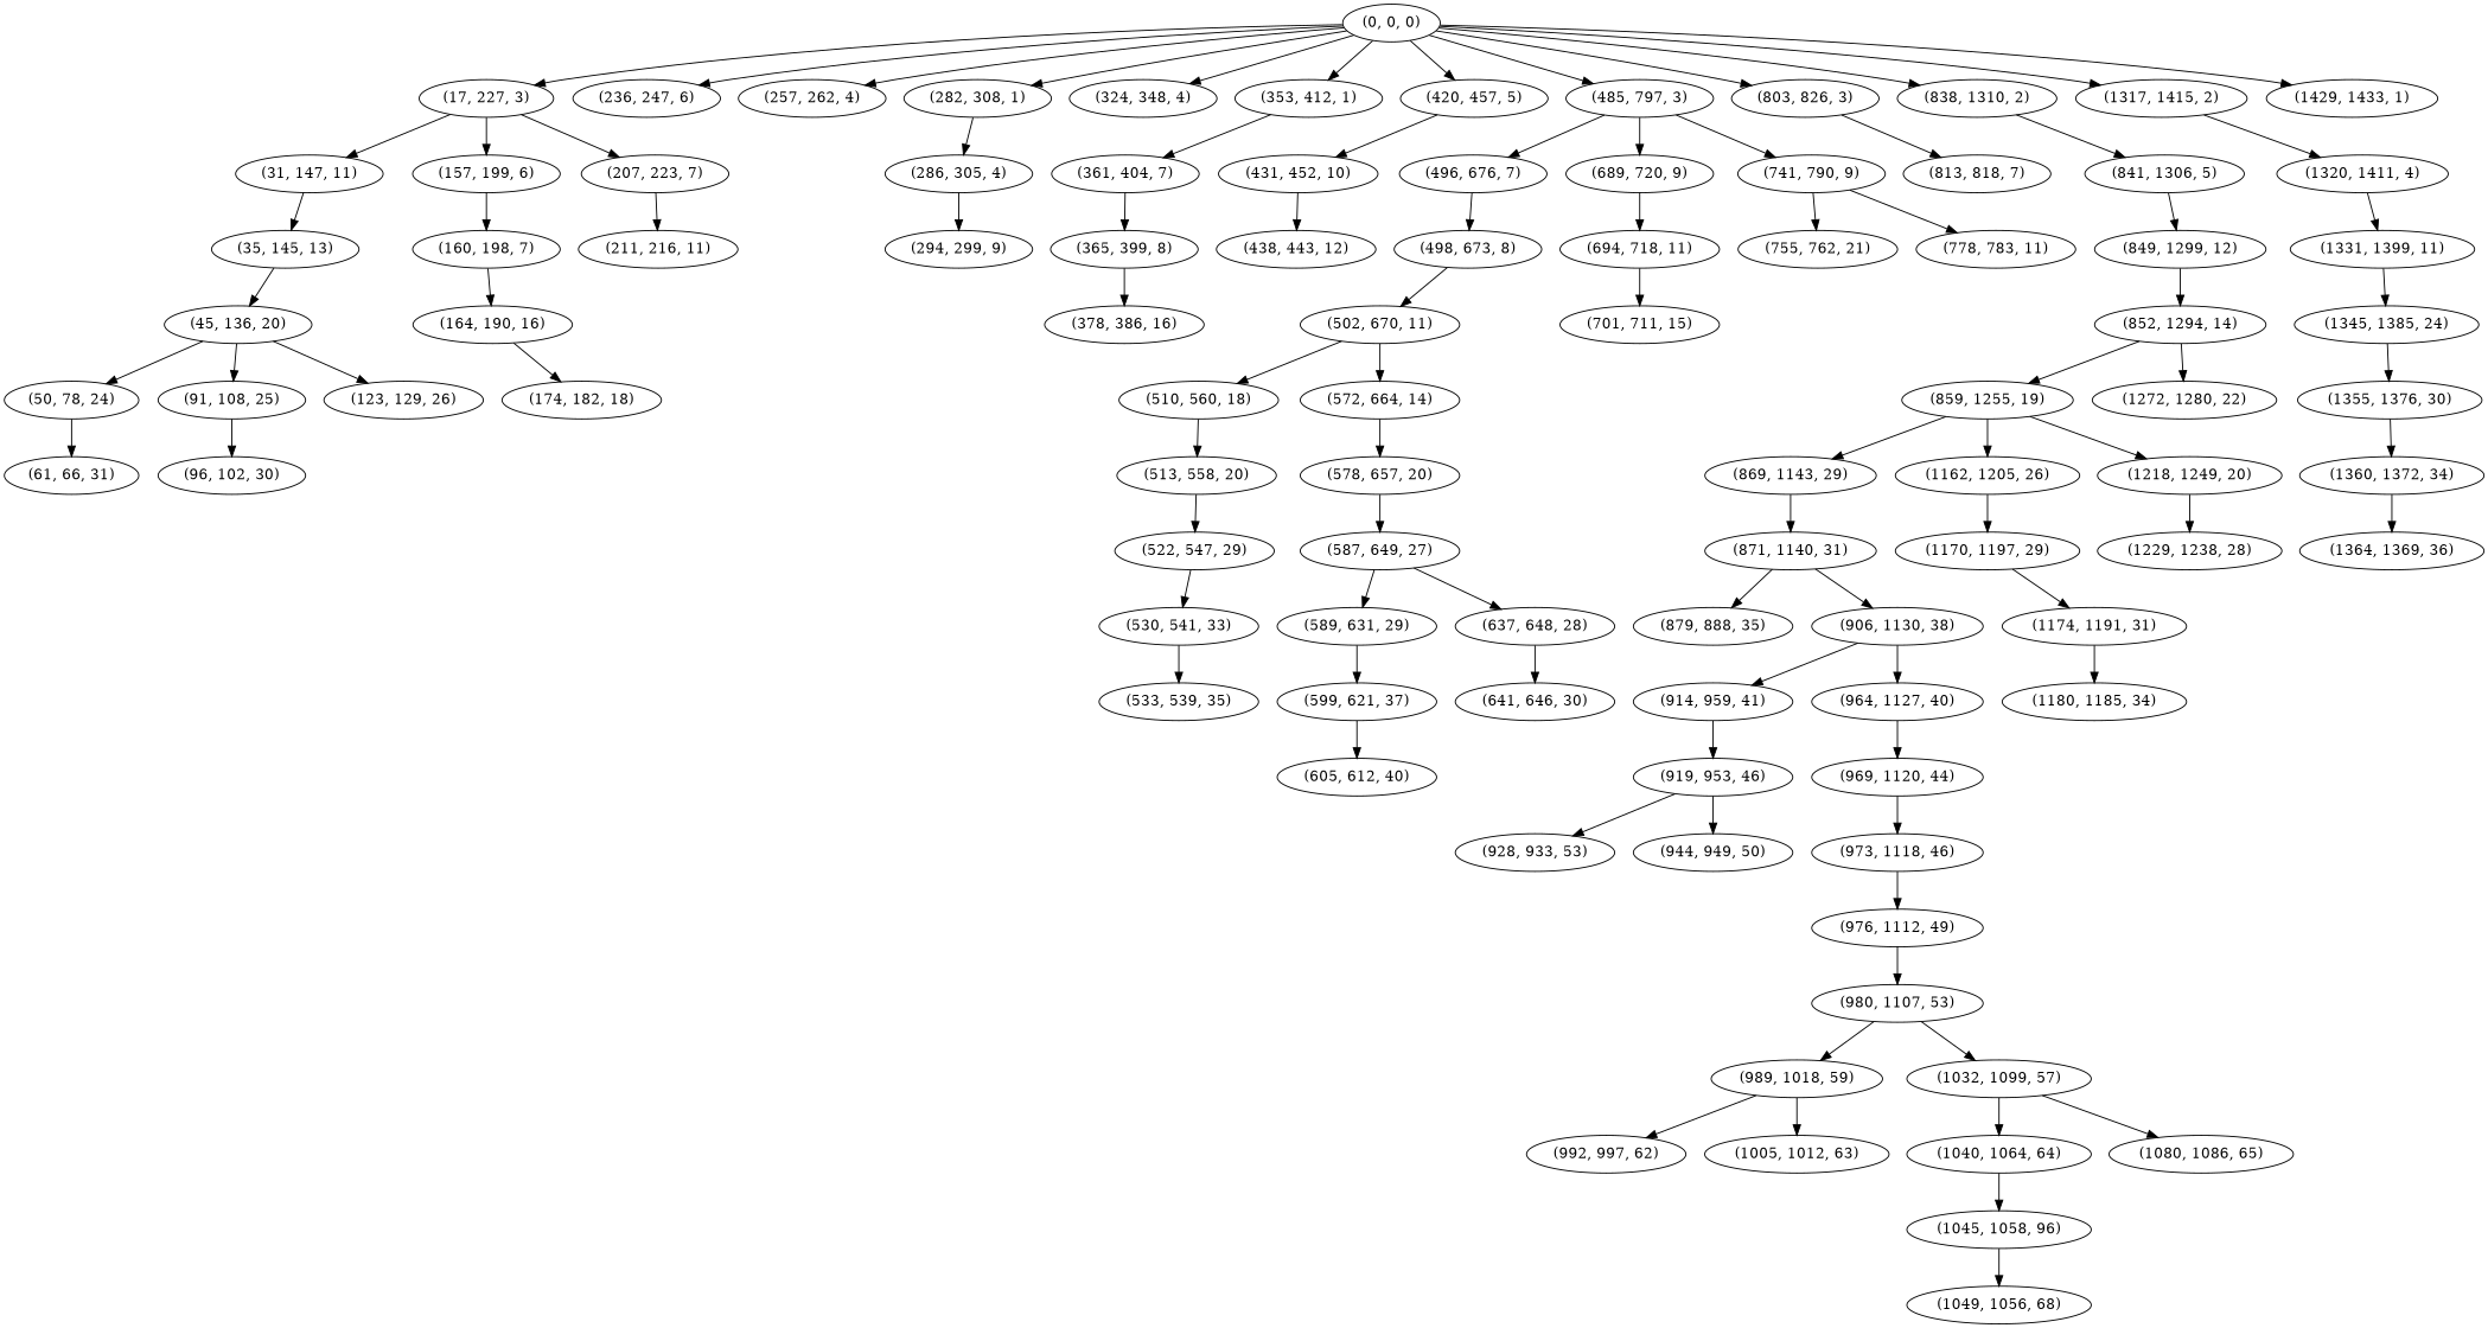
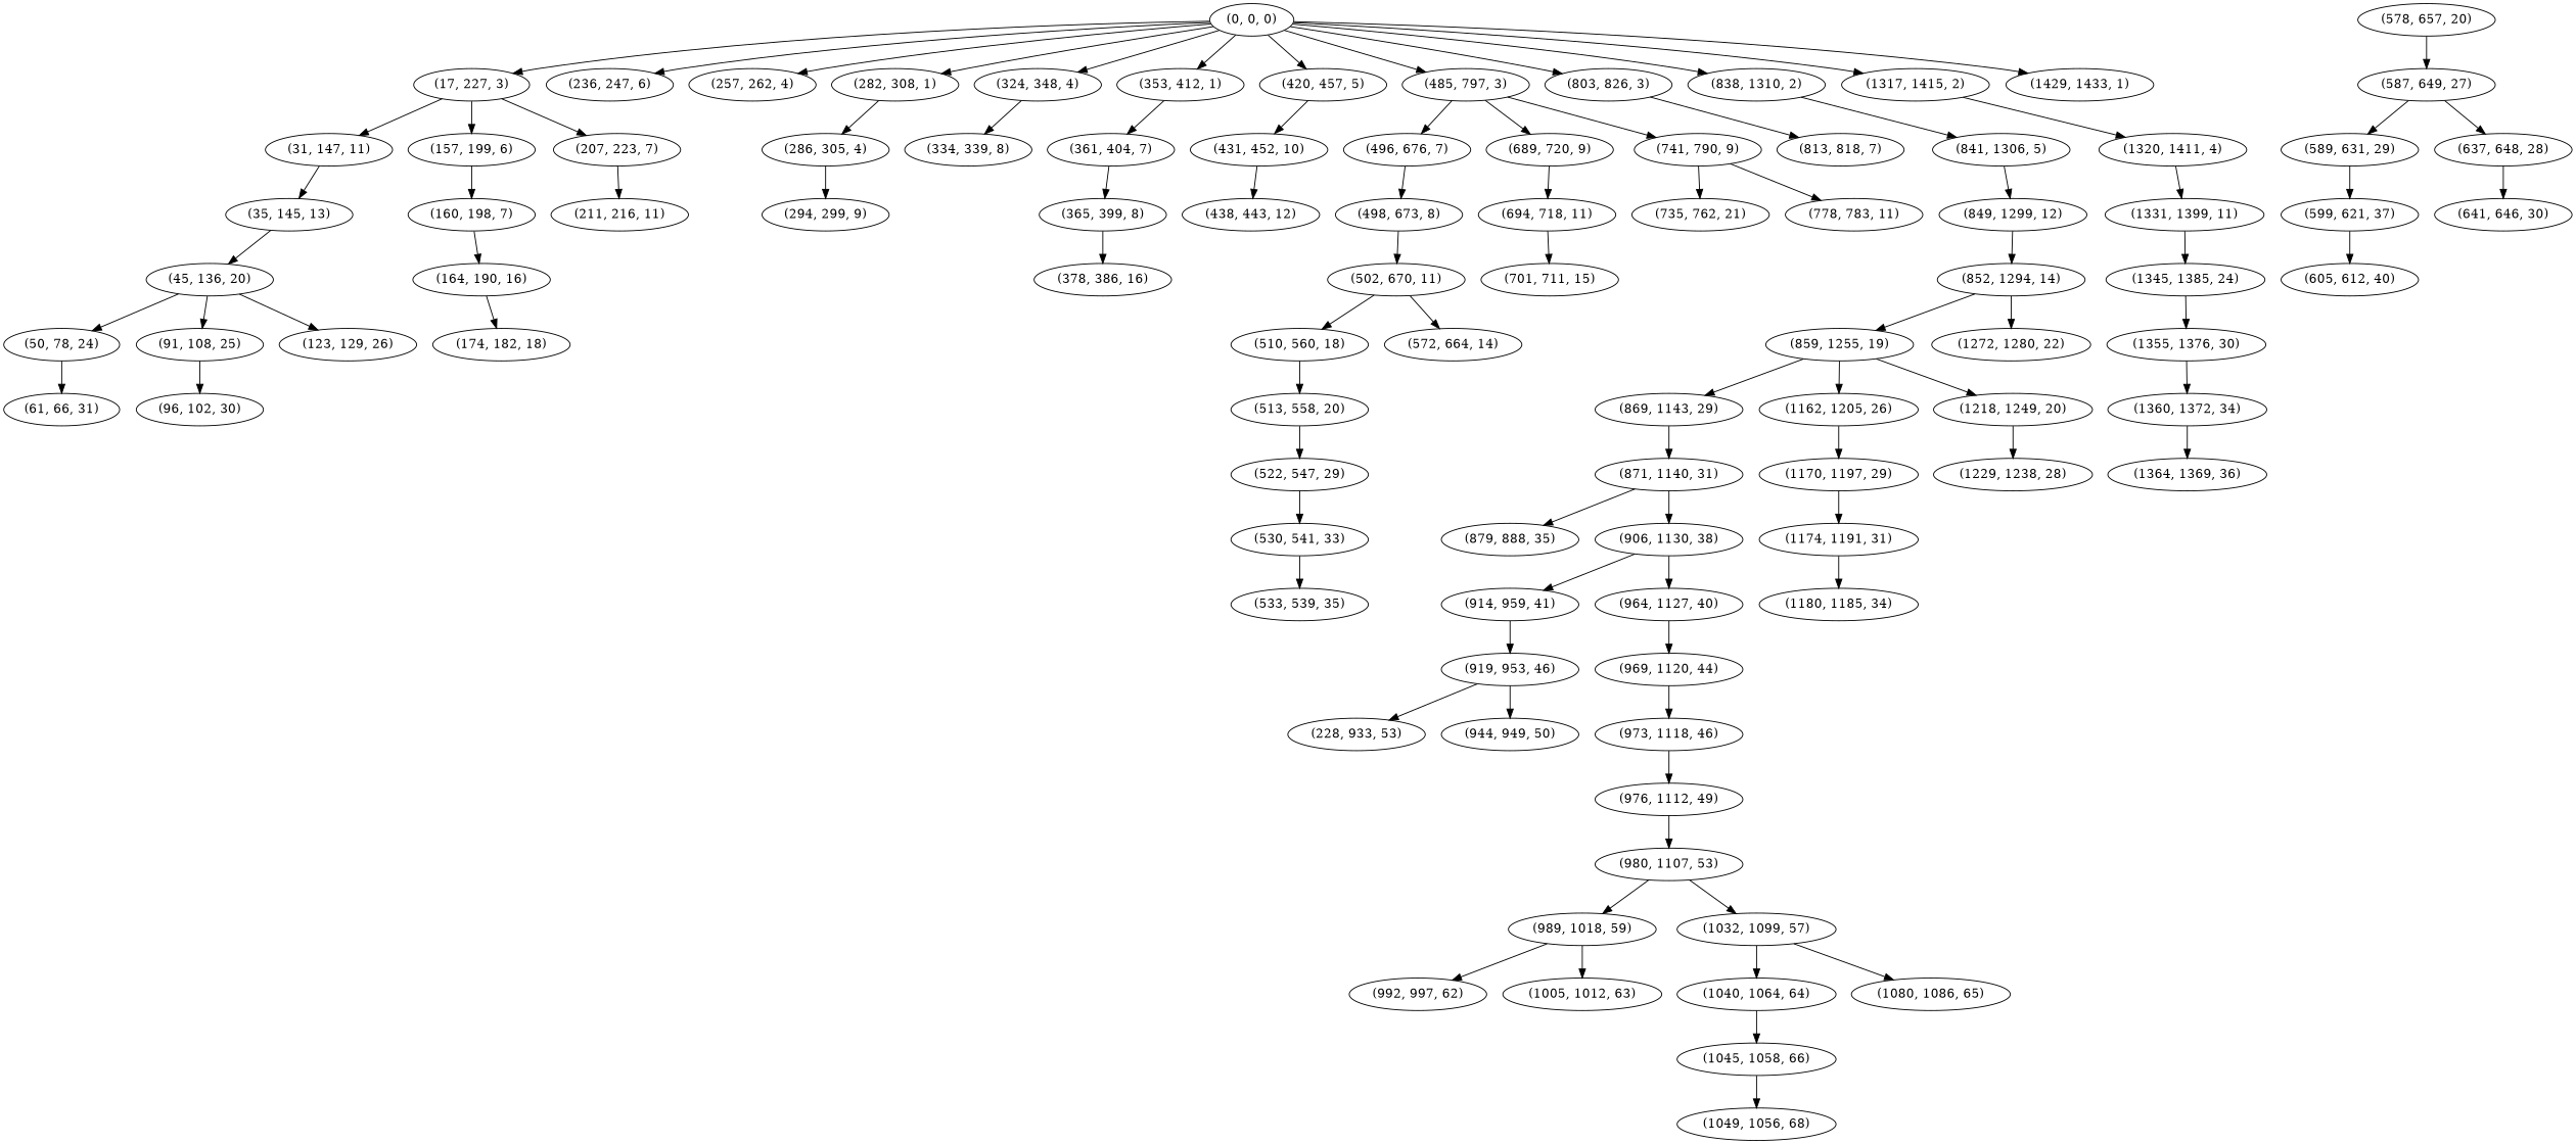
  digraph {
    fontname="DejaVu Serif"
    node [fontname="DejaVu Serif"]
    edge [fontname="DejaVu Serif"]
    "(0, 0, 0)"
    "(17, 227, 3)"
    "(236, 247, 6)"
    "(257, 262, 4)"
    "(282, 308, 1)"
    "(324, 348, 4)"
    "(353, 412, 1)"
    "(420, 457, 5)"
    "(485, 797, 3)"
    "(803, 826, 3)"
    "(838, 1310, 2)"
    "(1317, 1415, 2)"
    "(1429, 1433, 1)"
    "(31, 147, 11)"
    "(157, 199, 6)"
    "(207, 223, 7)"
    "(286, 305, 4)"
+   "(334, 339, 8)"
    "(361, 404, 7)"
    "(431, 452, 10)"
    "(496, 676, 7)"
    "(689, 720, 9)"
    "(741, 790, 9)"
    "(813, 818, 7)"
    "(841, 1306, 5)"
    "(1320, 1411, 4)"
    "(35, 145, 13)"
    "(160, 198, 7)"
    "(211, 216, 11)"
    "(45, 136, 20)"
    "(50, 78, 24)"
    "(91, 108, 25)"
    "(123, 129, 26)"
    "(61, 66, 31)"
    "(96, 102, 30)"
    n36 [label="(164, 190, 16)"]
    "(174, 182, 18)"
    "(294, 299, 9)"
    "(365, 399, 8)"
    "(378, 386, 16)"
    "(438, 443, 12)"
    "(498, 673, 8)"
    "(694, 718, 11)"
-   "(755, 762, 21)"
+   "(755, 762, 21)" [label="(735, 762, 21)"]
    "(778, 783, 11)"
    "(502, 670, 11)"
    "(510, 560, 18)"
    "(572, 664, 14)"
    "(513, 558, 20)"
    "(578, 657, 20)"
    "(522, 547, 29)"
    "(530, 541, 33)"
    "(533, 539, 35)"
    "(587, 649, 27)"
    "(589, 631, 29)"
    "(637, 648, 28)"
    "(599, 621, 37)"
    "(641, 646, 30)"
    "(605, 612, 40)"
    "(701, 711, 15)"
    "(849, 1299, 12)"
    "(852, 1294, 14)"
    "(859, 1255, 19)"
    "(1272, 1280, 22)"
    "(869, 1143, 29)"
    "(1162, 1205, 26)"
    "(1218, 1249, 20)"
    "(871, 1140, 31)"
    "(1170, 1197, 29)"
    "(1229, 1238, 28)"
    "(879, 888, 35)"
    "(906, 1130, 38)"
    "(914, 959, 41)"
    n74 [label="(964, 1127, 40)"]
    "(919, 953, 46)"
    "(969, 1120, 44)"
-   "(928, 933, 53)"
+   "(928, 933, 53)" [label="(228, 933, 53)"]
    "(944, 949, 50)"
    "(973, 1118, 46)"
    "(976, 1112, 49)"
    "(980, 1107, 53)"
    "(989, 1018, 59)"
    "(1032, 1099, 57)"
    "(992, 997, 62)"
    "(1005, 1012, 63)"
    "(1040, 1064, 64)"
    "(1080, 1086, 65)"
-   "(1045, 1058, 66)" [label="(1045, 1058, 96)"]
+   "(1045, 1058, 66)"
    "(1049, 1056, 68)"
    "(1174, 1191, 31)"
    "(1180, 1185, 34)"
    n92 [label="(1331, 1399, 11)"]
    "(1345, 1385, 24)"
    "(1355, 1376, 30)"
    "(1360, 1372, 34)"
    "(1364, 1369, 36)"
    "(0, 0, 0)" -> "(17, 227, 3)"
    "(0, 0, 0)" -> "(236, 247, 6)"
    "(0, 0, 0)" -> "(257, 262, 4)"
    "(0, 0, 0)" -> "(282, 308, 1)"
    "(0, 0, 0)" -> "(324, 348, 4)"
    "(0, 0, 0)" -> "(353, 412, 1)"
    "(0, 0, 0)" -> "(420, 457, 5)"
    "(0, 0, 0)" -> "(485, 797, 3)"
    "(0, 0, 0)" -> "(803, 826, 3)"
    "(0, 0, 0)" -> "(838, 1310, 2)"
    "(0, 0, 0)" -> "(1317, 1415, 2)"
    "(0, 0, 0)" -> "(1429, 1433, 1)"
    "(17, 227, 3)" -> "(31, 147, 11)"
    "(17, 227, 3)" -> "(157, 199, 6)"
    "(17, 227, 3)" -> "(207, 223, 7)"
    "(282, 308, 1)" -> "(286, 305, 4)"
+   "(324, 348, 4)" -> "(334, 339, 8)"
    "(353, 412, 1)" -> "(361, 404, 7)"
    "(420, 457, 5)" -> "(431, 452, 10)"
    "(485, 797, 3)" -> "(496, 676, 7)"
    "(485, 797, 3)" -> "(689, 720, 9)"
    "(485, 797, 3)" -> "(741, 790, 9)"
    "(803, 826, 3)" -> "(813, 818, 7)"
    "(838, 1310, 2)" -> "(841, 1306, 5)"
    "(1317, 1415, 2)" -> "(1320, 1411, 4)"
    "(31, 147, 11)" -> "(35, 145, 13)"
    "(157, 199, 6)" -> "(160, 198, 7)"
    "(207, 223, 7)" -> "(211, 216, 11)"
    "(286, 305, 4)" -> "(294, 299, 9)"
    "(361, 404, 7)" -> "(365, 399, 8)"
    "(431, 452, 10)" -> "(438, 443, 12)"
    "(496, 676, 7)" -> "(498, 673, 8)"
    "(689, 720, 9)" -> "(694, 718, 11)"
    "(741, 790, 9)" -> "(755, 762, 21)"
    "(741, 790, 9)" -> "(778, 783, 11)"
    "(841, 1306, 5)" -> "(849, 1299, 12)"
    "(1320, 1411, 4)" -> n92
    "(35, 145, 13)" -> "(45, 136, 20)"
    "(160, 198, 7)" -> n36
    "(45, 136, 20)" -> "(50, 78, 24)"
    "(45, 136, 20)" -> "(91, 108, 25)"
    "(45, 136, 20)" -> "(123, 129, 26)"
    "(50, 78, 24)" -> "(61, 66, 31)"
    "(91, 108, 25)" -> "(96, 102, 30)"
    n36 -> "(174, 182, 18)"
    "(365, 399, 8)" -> "(378, 386, 16)"
    "(498, 673, 8)" -> "(502, 670, 11)"
    "(694, 718, 11)" -> "(701, 711, 15)"
    "(502, 670, 11)" -> "(510, 560, 18)"
    "(502, 670, 11)" -> "(572, 664, 14)"
    "(510, 560, 18)" -> "(513, 558, 20)"
-   "(572, 664, 14)" -> "(578, 657, 20)"
    "(513, 558, 20)" -> "(522, 547, 29)"
    "(578, 657, 20)" -> "(587, 649, 27)"
    "(522, 547, 29)" -> "(530, 541, 33)"
    "(530, 541, 33)" -> "(533, 539, 35)"
    "(587, 649, 27)" -> "(589, 631, 29)"
    "(587, 649, 27)" -> "(637, 648, 28)"
    "(589, 631, 29)" -> "(599, 621, 37)"
    "(637, 648, 28)" -> "(641, 646, 30)"
    "(599, 621, 37)" -> "(605, 612, 40)"
    "(849, 1299, 12)" -> "(852, 1294, 14)"
    "(852, 1294, 14)" -> "(859, 1255, 19)"
    "(852, 1294, 14)" -> "(1272, 1280, 22)"
    "(859, 1255, 19)" -> "(869, 1143, 29)"
    "(859, 1255, 19)" -> "(1162, 1205, 26)"
    "(859, 1255, 19)" -> "(1218, 1249, 20)"
    "(869, 1143, 29)" -> "(871, 1140, 31)"
    "(1162, 1205, 26)" -> "(1170, 1197, 29)"
    "(1218, 1249, 20)" -> "(1229, 1238, 28)"
    "(871, 1140, 31)" -> "(879, 888, 35)"
    "(871, 1140, 31)" -> "(906, 1130, 38)"
    "(1170, 1197, 29)" -> "(1174, 1191, 31)"
    "(906, 1130, 38)" -> "(914, 959, 41)"
    "(906, 1130, 38)" -> n74
    "(914, 959, 41)" -> "(919, 953, 46)"
    n74 -> "(969, 1120, 44)"
    "(919, 953, 46)" -> "(928, 933, 53)"
    "(919, 953, 46)" -> "(944, 949, 50)"
    "(969, 1120, 44)" -> "(973, 1118, 46)"
    "(973, 1118, 46)" -> "(976, 1112, 49)"
    "(976, 1112, 49)" -> "(980, 1107, 53)"
    "(980, 1107, 53)" -> "(989, 1018, 59)"
    "(980, 1107, 53)" -> "(1032, 1099, 57)"
    "(989, 1018, 59)" -> "(992, 997, 62)"
    "(989, 1018, 59)" -> "(1005, 1012, 63)"
    "(1032, 1099, 57)" -> "(1040, 1064, 64)"
    "(1032, 1099, 57)" -> "(1080, 1086, 65)"
    "(1040, 1064, 64)" -> "(1045, 1058, 66)"
    "(1045, 1058, 66)" -> "(1049, 1056, 68)"
    "(1174, 1191, 31)" -> "(1180, 1185, 34)"
    n92 -> "(1345, 1385, 24)"
    "(1345, 1385, 24)" -> "(1355, 1376, 30)"
    "(1355, 1376, 30)" -> "(1360, 1372, 34)"
    "(1360, 1372, 34)" -> "(1364, 1369, 36)"
  }
